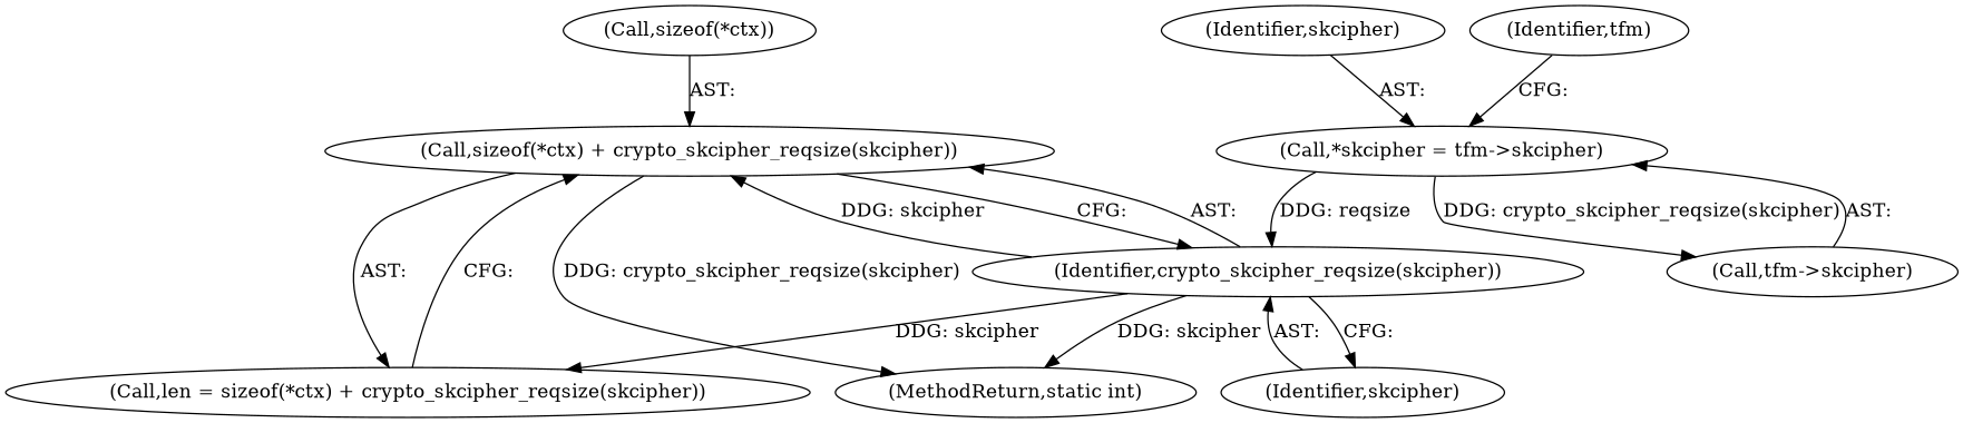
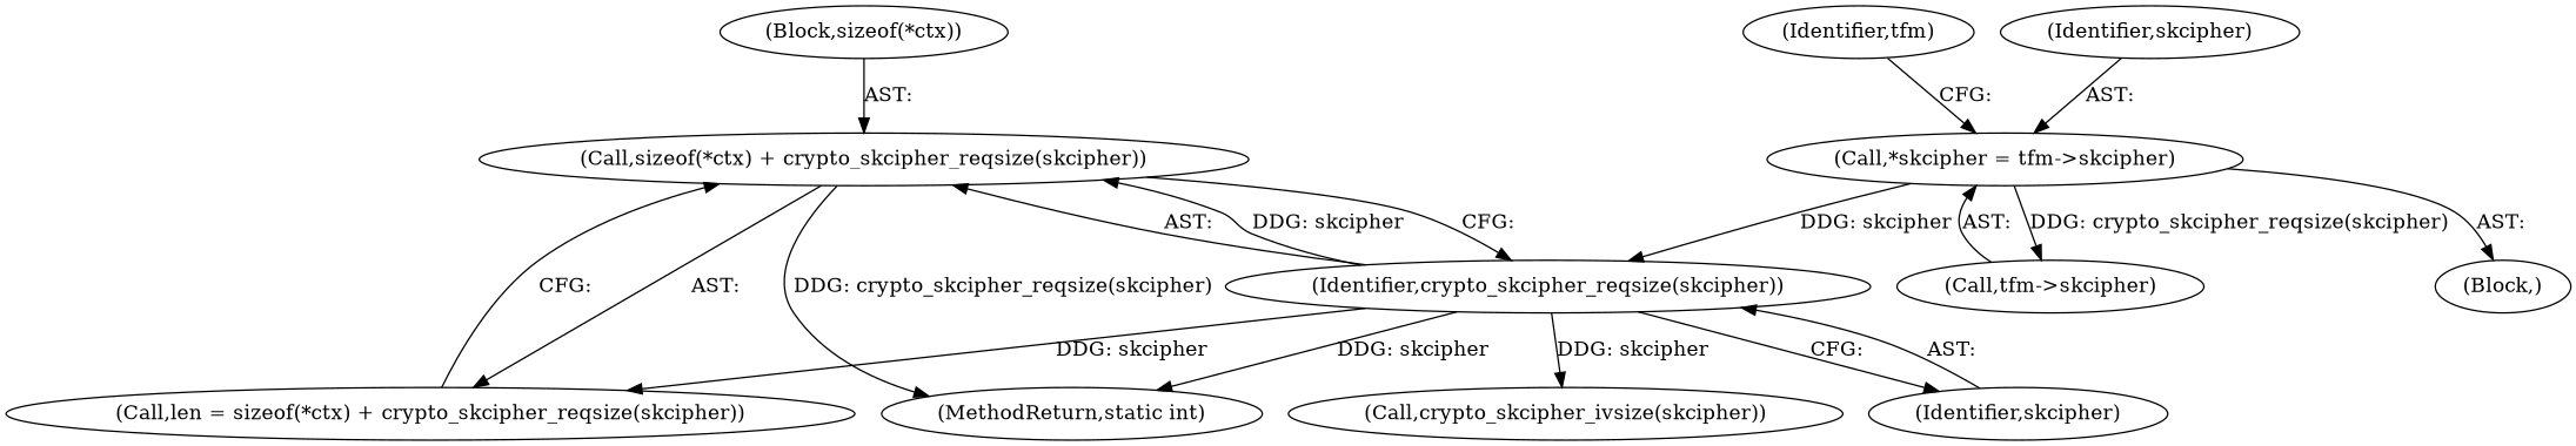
  digraph {
    n1 [label="(Call,sizeof(*ctx) + crypto_skcipher_reqsize(skcipher))"]
    n2 [label="(Identifier,crypto_skcipher_reqsize(skcipher))"]
    n3 [label="(Call,len = sizeof(*ctx) + crypto_skcipher_reqsize(skcipher))"]
    n4 [label="(MethodReturn,static int)"]
    n5 [label="(Identifier,skcipher)"]
+   n6 [label="(Call,crypto_skcipher_ivsize(skcipher))"]
    n7 [label="(Call,*skcipher = tfm->skcipher)"]
+   n8 [label="(Block,)"]
    n9 [label="(Call,tfm->skcipher)"]
-   n10 [label="(Call,sizeof(*ctx))"]
+   n10 [label="(Block,sizeof(*ctx))"]
    n11 [label="(Identifier,skcipher)"]
    n12 [label="(Identifier,tfm)"]
    n1 -> n2 [label="CFG: "]
    n1 -> n3 [label="AST: "]
    n1 -> n4 [label="DDG: crypto_skcipher_reqsize(skcipher)"]
    n2 -> n1 [label="AST: "]
    n2 -> n1 [label="DDG: skcipher"]
    n2 -> n3 [label="DDG: skcipher"]
    n2 -> n4 [label="DDG: skcipher"]
    n2 -> n5 [label="CFG: "]
+   n2 -> n6 [label="DDG: skcipher"]
    n3 -> n1 [label="CFG: "]
    n5 -> n2 [label="AST: "]
-   n7 -> n2 [label="DDG: reqsize"]
+   n7 -> n2 [label="DDG: skcipher"]
+   n7 -> n8 [label="AST: "]
    n7 -> n9 [label="DDG: crypto_skcipher_reqsize(skcipher)"]
    n9 -> n7 [label="AST: "]
    n10 -> n1 [label="AST: "]
    n11 -> n7 [label="AST: "]
    n12 -> n7 [label="CFG: "]
  }
